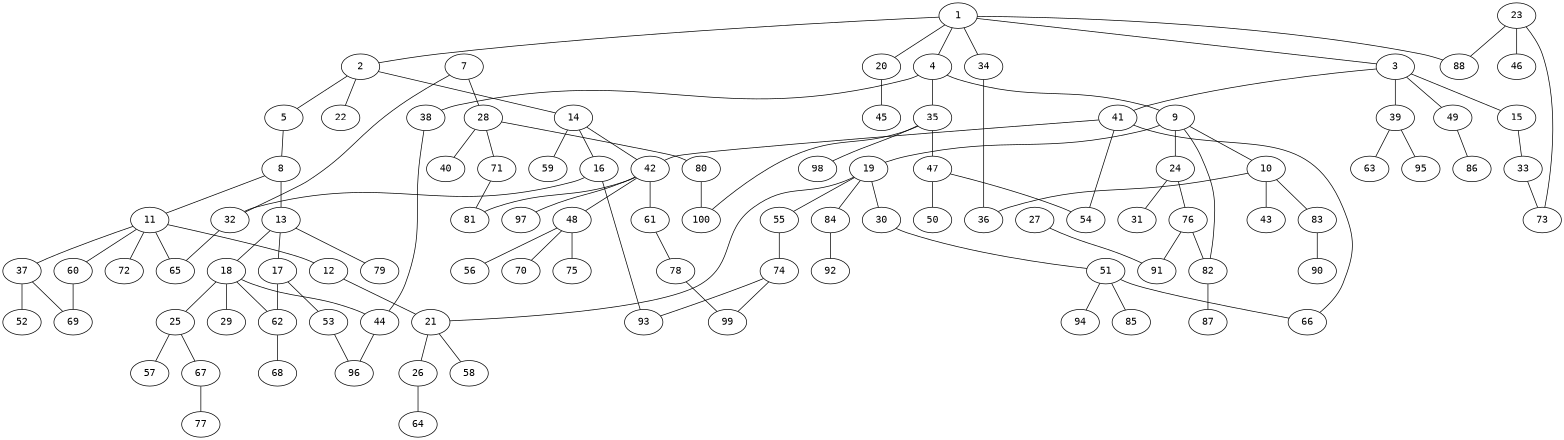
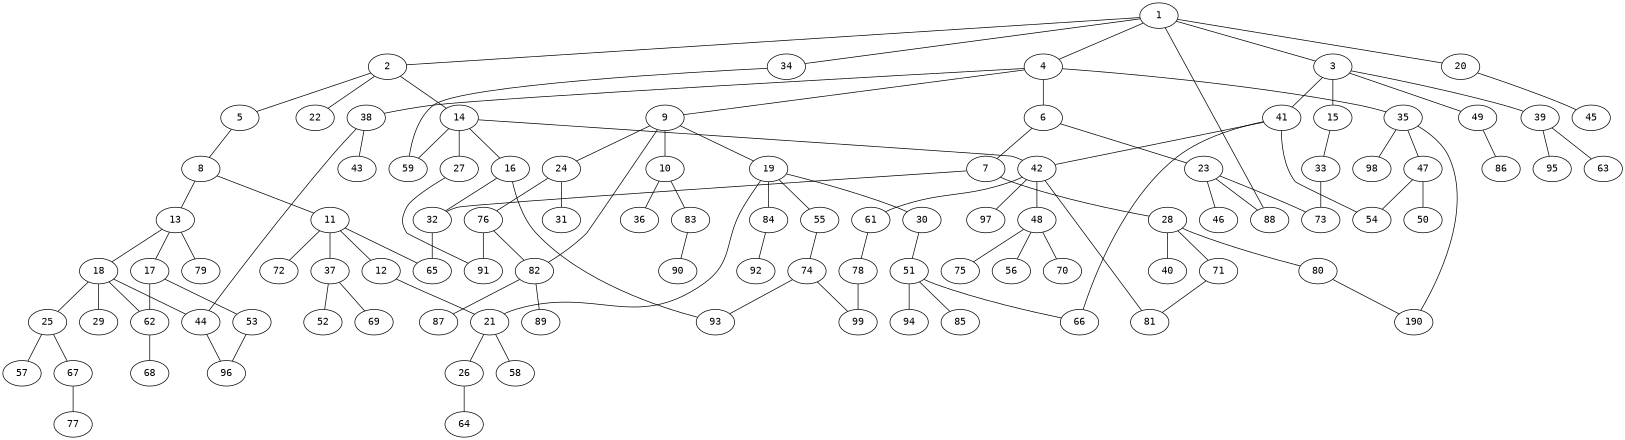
  graph {
    fontname="DejaVu Sans Mono"
    node [fontname="DejaVu Sans Mono"]
    edge [fontname="DejaVu Sans Mono"]
    1
    2
    3
    4
    20
    34
    88
    5
    14
    22
    15
    39
    41
    49
+   6
    9
    35
    38
    45
    59
    8
    16
    27
    42
    33
    63
    95
    66
    54
    86
    7
    23
    10
    19
    24
    82
    47
    98
-   100
+   100 [label=190]
    44
    11
    13
    32
    93
    91
    48
    61
    81
    97
    73
    50
    28
    46
    36
    43
    83
    21
    30
    55
    84
    31
    76
    87
+   89
    96
    65
    12
    37
-   60
    72
    17
    18
    79
    40
    71
    80
    52
    69
    53
    62
    25
    29
    90
    26
    58
    51
    74
    92
    64
    68
    57
    67
    56
    70
    75
    78
    77
    85
    94
    99
    1 -- 2
    1 -- 3
    1 -- 4
    1 -- 20
    1 -- 34
    1 -- 88
    2 -- 5
    2 -- 14
    2 -- 22
    3 -- 15
    3 -- 39
    3 -- 41
    3 -- 49
+   4 -- 6
    4 -- 9
    4 -- 35
    4 -- 38
    20 -- 45
-   34 -- 36
+   34 -- 59
    5 -- 8
    14 -- 59
    14 -- 16
+   14 -- 27
    14 -- 42
    15 -- 33
    39 -- 63
    39 -- 95
    41 -- 42
    41 -- 66
    41 -- 54
    49 -- 86
+   6 -- 7
+   6 -- 23
    9 -- 10
    9 -- 19
    9 -- 24
    9 -- 82
    35 -- 47
    35 -- 98
    35 -- 100
    38 -- 44
    8 -- 11
    8 -- 13
    16 -- 32
    16 -- 93
    27 -- 91
    42 -- 48
    42 -- 61
    42 -- 81
    42 -- 97
    33 -- 73
    7 -- 32
    7 -- 28
    23 -- 88
    23 -- 73
    23 -- 46
    10 -- 36
-   10 -- 43
+   38 -- 43
    10 -- 83
    19 -- 21
    19 -- 30
    19 -- 55
    19 -- 84
    24 -- 31
    24 -- 76
    82 -- 87
+   82 -- 89
    47 -- 54
    47 -- 50
    44 -- 96
    11 -- 65
    11 -- 12
    11 -- 37
-   11 -- 60
    11 -- 72
    13 -- 17
    13 -- 18
    13 -- 79
    32 -- 65
    48 -- 56
    48 -- 70
    48 -- 75
    61 -- 78
    28 -- 40
    28 -- 71
    28 -- 80
    83 -- 90
    21 -- 26
    21 -- 58
    30 -- 51
    55 -- 74
    84 -- 92
    76 -- 82
    76 -- 91
    12 -- 21
    37 -- 52
    37 -- 69
-   60 -- 69
    17 -- 53
    17 -- 62
    18 -- 44
    18 -- 62
    18 -- 25
    18 -- 29
    71 -- 81
    80 -- 100
    53 -- 96
    62 -- 68
    25 -- 57
    25 -- 67
    26 -- 64
    51 -- 66
    51 -- 85
    51 -- 94
    74 -- 93
    74 -- 99
    67 -- 77
    78 -- 99
  }
